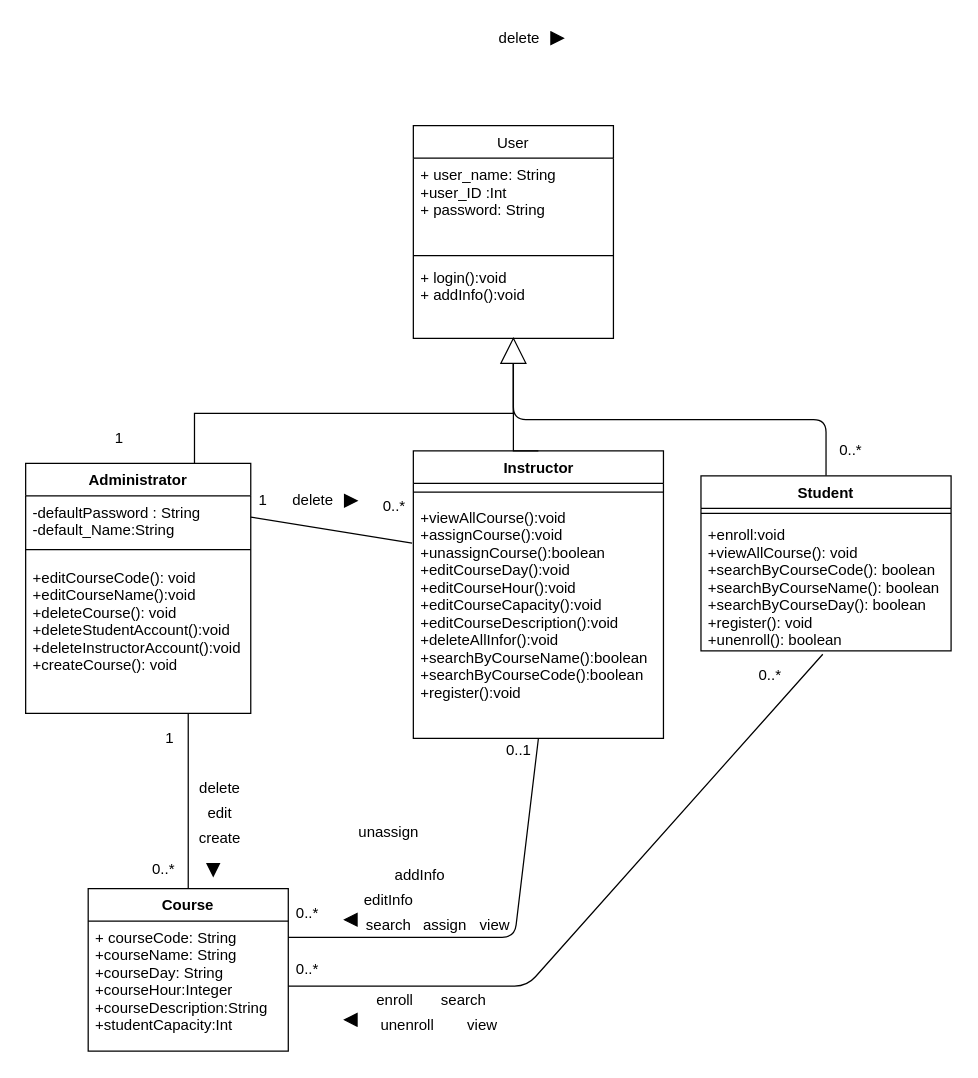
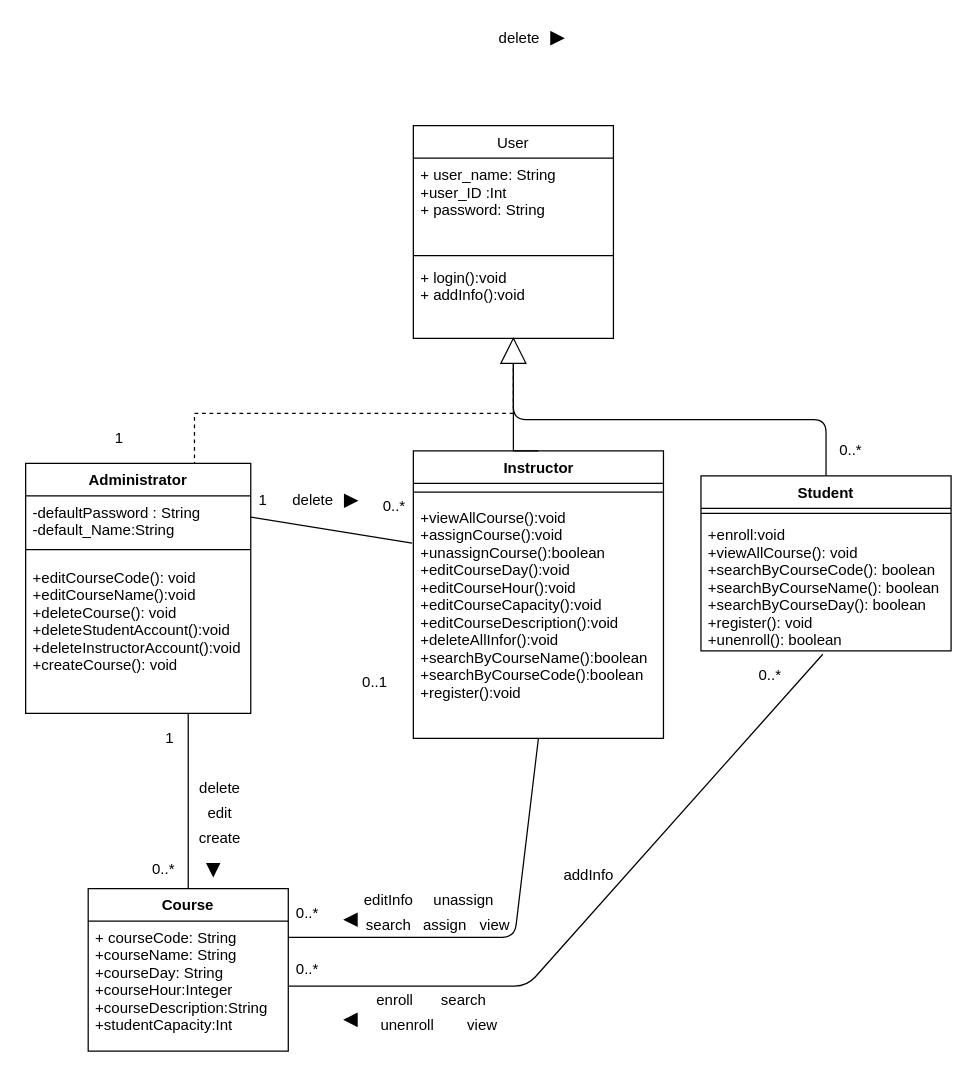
  <mxCell id="0" />
  <mxCell id="1" parent="0" />
- <mxCell id="2" style="edgeStyle=orthogonalEdgeStyle;rounded=0;orthogonalLoop=1;jettySize=auto;html=1;entryX=0.75;entryY=0;entryDx=0;entryDy=0;startArrow=none;startFill=0;endArrow=none;endFill=0;" parent="1" source="3" target="7" edge="1"><mxGeometry relative="1" as="geometry"><Array as="points"><mxPoint x="410" y="330" /><mxPoint x="155" y="330" /></Array></mxGeometry></mxCell>
+ <mxCell id="2" style="edgeStyle=orthogonalEdgeStyle;rounded=0;orthogonalLoop=1;jettySize=auto;html=1;entryX=0.75;entryY=0;entryDx=0;entryDy=0;startArrow=none;startFill=0;endArrow=none;endFill=0;dashed=1;" parent="1" source="3" target="7" edge="1"><mxGeometry relative="1" as="geometry"><Array as="points"><mxPoint x="410" y="330" /><mxPoint x="155" y="330" /></Array></mxGeometry></mxCell>
  <mxCell id="3" value="User" style="swimlane;fontStyle=0;align=center;verticalAlign=top;childLayout=stackLayout;horizontal=1;startSize=26;horizontalStack=0;resizeParent=1;resizeParentMax=0;resizeLast=0;collapsible=1;marginBottom=0;" parent="1" vertex="1"><mxGeometry x="330" y="100" width="160" height="170" as="geometry" /></mxCell>
  <mxCell id="4" value="+ user_name: String&#10;+user_ID :Int&#10;+ password: String" style="text;strokeColor=none;fillColor=none;align=left;verticalAlign=top;spacingLeft=4;spacingRight=4;overflow=hidden;rotatable=0;points=[[0,0.5],[1,0.5]];portConstraint=eastwest;" parent="3" vertex="1"><mxGeometry y="26" width="160" height="74" as="geometry" /></mxCell>
  <mxCell id="5" value="" style="line;strokeWidth=1;fillColor=none;align=left;verticalAlign=middle;spacingTop=-1;spacingLeft=3;spacingRight=3;rotatable=0;labelPosition=right;points=[];portConstraint=eastwest;" parent="3" vertex="1"><mxGeometry y="100" width="160" height="8" as="geometry" /></mxCell>
  <mxCell id="6" value="+ login():void&#10;+ addInfo():void" style="text;strokeColor=none;fillColor=none;align=left;verticalAlign=top;spacingLeft=4;spacingRight=4;overflow=hidden;rotatable=0;points=[[0,0.5],[1,0.5]];portConstraint=eastwest;" parent="3" vertex="1"><mxGeometry y="108" width="160" height="62" as="geometry" /></mxCell>
  <mxCell id="7" value=" Administrator" style="swimlane;fontStyle=1;align=center;verticalAlign=top;childLayout=stackLayout;horizontal=1;startSize=26;horizontalStack=0;resizeParent=1;resizeParentMax=0;resizeLast=0;collapsible=1;marginBottom=0;" parent="1" vertex="1"><mxGeometry x="20" y="370" width="180" height="200" as="geometry" /></mxCell>
  <mxCell id="8" value="-defaultPassword : String&#10;-default_Name:String&#10;" style="text;strokeColor=none;fillColor=none;align=left;verticalAlign=top;spacingLeft=4;spacingRight=4;overflow=hidden;rotatable=0;points=[[0,0.5],[1,0.5]];portConstraint=eastwest;" parent="7" vertex="1"><mxGeometry y="26" width="180" height="34" as="geometry" /></mxCell>
  <mxCell id="9" value="" style="line;strokeWidth=1;fillColor=none;align=left;verticalAlign=middle;spacingTop=-1;spacingLeft=3;spacingRight=3;rotatable=0;labelPosition=right;points=[];portConstraint=eastwest;" parent="7" vertex="1"><mxGeometry y="60" width="180" height="18" as="geometry" /></mxCell>
  <mxCell id="10" value="+editCourseCode(): void&#10;+editCourseName():void&#10;+deleteCourse(): void&#10;+deleteStudentAccount():void&#10;+deleteInstructorAccount():void&#10;+createCourse(): void&#10;&#10;" style="text;strokeColor=none;fillColor=none;align=left;verticalAlign=top;spacingLeft=4;spacingRight=4;overflow=hidden;rotatable=0;points=[[0,0.5],[1,0.5]];portConstraint=eastwest;" parent="7" vertex="1"><mxGeometry y="78" width="180" height="122" as="geometry" /></mxCell>
  <mxCell id="11" value="" style="endArrow=none;html=1;entryX=0.5;entryY=0;entryDx=0;entryDy=0;exitX=0;exitY=0.5;exitDx=0;exitDy=0;edgeStyle=orthogonalEdgeStyle;" parent="1" source="30" target="45" edge="1"><mxGeometry relative="1" as="geometry"><mxPoint x="410" y="330" as="sourcePoint" /><mxPoint x="470" y="350" as="targetPoint" /></mxGeometry></mxCell>
  <mxCell id="12" value="Course" style="swimlane;fontStyle=1;childLayout=stackLayout;horizontal=1;startSize=26;fillColor=none;horizontalStack=0;resizeParent=1;resizeParentMax=0;resizeLast=0;collapsible=1;marginBottom=0;" parent="1" vertex="1"><mxGeometry x="70" y="710" width="160" height="130" as="geometry" /></mxCell>
  <mxCell id="13" value="+ courseCode: String&#10;+courseName: String &#10;+courseDay: String&#10;+courseHour:Integer&#10;+courseDescription:String&#10;+studentCapacity:Int" style="text;strokeColor=none;fillColor=none;align=left;verticalAlign=top;spacingLeft=4;spacingRight=4;overflow=hidden;rotatable=0;points=[[0,0.5],[1,0.5]];portConstraint=eastwest;" parent="12" vertex="1"><mxGeometry y="26" width="160" height="104" as="geometry" /></mxCell>
  <mxCell id="14" value="1" style="text;html=1;align=center;verticalAlign=middle;resizable=0;points=[];autosize=1;strokeColor=none;" parent="1" vertex="1"><mxGeometry x="125" y="580" width="20" height="20" as="geometry" /></mxCell>
  <mxCell id="15" value="create" style="text;html=1;align=center;verticalAlign=middle;resizable=0;points=[];autosize=1;strokeColor=none;" parent="1" vertex="1"><mxGeometry x="150" y="660" width="50" height="20" as="geometry" /></mxCell>
  <mxCell id="16" value="" style="triangle;whiteSpace=wrap;html=1;direction=south;fillColor=#000000;" parent="1" vertex="1"><mxGeometry x="165" y="690" width="10" height="10" as="geometry" /></mxCell>
  <mxCell id="17" value="" style="endArrow=none;html=1;entryX=-0.005;entryY=0.178;entryDx=0;entryDy=0;exitX=1;exitY=0.5;exitDx=0;exitDy=0;entryPerimeter=0;endFill=0;" parent="1" source="8" target="34" edge="1"><mxGeometry width="50" height="50" relative="1" as="geometry"><mxPoint x="250" y="490" as="sourcePoint" /><mxPoint x="330" y="448" as="targetPoint" /></mxGeometry></mxCell>
  <mxCell id="18" value="delete" style="text;html=1;strokeColor=none;fillColor=none;align=center;verticalAlign=middle;whiteSpace=wrap;rounded=0;" parent="1" vertex="1"><mxGeometry x="230" y="390" width="40" height="20" as="geometry" /></mxCell>
  <mxCell id="19" value="1" style="text;html=1;strokeColor=none;fillColor=none;align=center;verticalAlign=middle;whiteSpace=wrap;rounded=0;" parent="1" vertex="1"><mxGeometry x="190" y="390" width="40" height="20" as="geometry" /></mxCell>
  <mxCell id="20" value="0..*" style="text;html=1;strokeColor=none;fillColor=none;align=center;verticalAlign=middle;whiteSpace=wrap;rounded=0;" parent="1" vertex="1"><mxGeometry x="295" y="395" width="40" height="20" as="geometry" /></mxCell>
  <mxCell id="21" value="" style="triangle;whiteSpace=wrap;html=1;fillColor=#000000;" parent="1" vertex="1"><mxGeometry x="275" y="395" width="10" height="10" as="geometry" /></mxCell>
  <mxCell id="22" value="delete" style="text;html=1;strokeColor=none;fillColor=none;align=center;verticalAlign=middle;whiteSpace=wrap;rounded=0;" parent="1" vertex="1"><mxGeometry x="395" y="20" width="40" height="20" as="geometry" /></mxCell>
  <mxCell id="23" value="" style="triangle;whiteSpace=wrap;html=1;fillColor=#000000;" parent="1" vertex="1"><mxGeometry x="440" y="25" width="10" height="10" as="geometry" /></mxCell>
  <mxCell id="24" value="0..*" style="text;html=1;strokeColor=none;fillColor=none;align=center;verticalAlign=middle;whiteSpace=wrap;rounded=0;" parent="1" vertex="1"><mxGeometry x="660" y="350" width="40" height="20" as="geometry" /></mxCell>
  <mxCell id="25" value="1" style="text;html=1;strokeColor=none;fillColor=none;align=center;verticalAlign=middle;whiteSpace=wrap;rounded=0;" parent="1" vertex="1"><mxGeometry x="75" y="340" width="40" height="20" as="geometry" /></mxCell>
  <mxCell id="26" value="edit" style="text;html=1;align=center;verticalAlign=middle;resizable=0;points=[];autosize=1;strokeColor=none;" parent="1" vertex="1"><mxGeometry x="160" y="640" width="30" height="20" as="geometry" /></mxCell>
  <mxCell id="27" value="delete" style="text;html=1;align=center;verticalAlign=middle;resizable=0;points=[];autosize=1;strokeColor=none;" parent="1" vertex="1"><mxGeometry x="150" y="620" width="50" height="20" as="geometry" /></mxCell>
  <mxCell id="28" value="" style="endArrow=none;html=1;entryX=0.5;entryY=0;entryDx=0;entryDy=0;endFill=0;" parent="1" target="12" edge="1"><mxGeometry width="50" height="50" relative="1" as="geometry"><mxPoint x="150" y="570" as="sourcePoint" /><mxPoint x="300" y="390" as="targetPoint" /></mxGeometry></mxCell>
  <mxCell id="29" value="0..*" style="text;html=1;align=center;verticalAlign=middle;resizable=0;points=[];autosize=1;strokeColor=none;" parent="1" vertex="1"><mxGeometry x="115" y="685" width="30" height="20" as="geometry" /></mxCell>
  <mxCell id="30" value="" style="triangle;whiteSpace=wrap;html=1;rotation=-90;" parent="1" vertex="1"><mxGeometry x="400" y="270" width="20" height="20" as="geometry" /></mxCell>
  <mxCell id="31" style="edgeStyle=orthogonalEdgeStyle;rounded=0;orthogonalLoop=1;jettySize=auto;html=1;exitX=0.5;exitY=0;exitDx=0;exitDy=0;entryX=0;entryY=0.5;entryDx=0;entryDy=0;endArrow=none;endFill=0;" parent="1" source="32" target="30" edge="1"><mxGeometry relative="1" as="geometry"><Array as="points"><mxPoint x="410" y="360" /></Array></mxGeometry></mxCell>
  <mxCell id="32" value="Instructor" style="swimlane;fontStyle=1;align=center;verticalAlign=top;childLayout=stackLayout;horizontal=1;startSize=26;horizontalStack=0;resizeParent=1;resizeParentMax=0;resizeLast=0;collapsible=1;marginBottom=0;rounded=0;fillColor=none;gradientColor=none;html=1;" parent="1" vertex="1"><mxGeometry x="330" y="360" width="200" height="230" as="geometry" /></mxCell>
  <mxCell id="33" value="" style="line;strokeWidth=1;fillColor=none;align=left;verticalAlign=middle;spacingTop=-1;spacingLeft=3;spacingRight=3;rotatable=0;labelPosition=right;points=[];portConstraint=eastwest;" parent="32" vertex="1"><mxGeometry y="26" width="200" height="14" as="geometry" /></mxCell>
  <mxCell id="34" value="+viewAllCourse():void&#10;+assignCourse():void&#10;+unassignCourse():boolean&#10;+editCourseDay():void&#10;+editCourseHour():void&#10;+editCourseCapacity():void&#10;+editCourseDescription():void&#10;+deleteAllInfor():void&#10;+searchByCourseName():boolean&#10;+searchByCourseCode():boolean&#10;+register():void&#10;" style="text;strokeColor=none;fillColor=none;align=left;verticalAlign=top;spacingLeft=4;spacingRight=4;overflow=hidden;rotatable=0;points=[[0,0.5],[1,0.5]];portConstraint=eastwest;" parent="32" vertex="1"><mxGeometry y="40" width="200" height="190" as="geometry" /></mxCell>
  <mxCell id="35" value="" style="endArrow=none;html=1;entryX=1;entryY=0.5;entryDx=0;entryDy=0;exitX=0.5;exitY=1;exitDx=0;exitDy=0;endFill=0;" parent="1" source="32" edge="1"><mxGeometry width="50" height="50" relative="1" as="geometry"><mxPoint x="411" y="522" as="sourcePoint" /><mxPoint x="230" y="749" as="targetPoint" /><Array as="points"><mxPoint x="411" y="749" /></Array></mxGeometry></mxCell>
- <mxCell id="36" value="0..1" style="text;html=1;align=center;verticalAlign=middle;resizable=0;points=[];autosize=1;strokeColor=none;" parent="1" vertex="1"><mxGeometry x="394" y="590" width="40" height="20" as="geometry" /></mxCell>
+ <mxCell id="36" value="0..1" style="text;html=1;align=center;verticalAlign=middle;resizable=0;points=[];autosize=1;strokeColor=none;" parent="1" vertex="1"><mxGeometry x="279" y="535" width="40" height="20" as="geometry" /></mxCell>
  <mxCell id="37" value="0..*" style="text;html=1;align=center;verticalAlign=middle;resizable=0;points=[];autosize=1;strokeColor=none;" parent="1" vertex="1"><mxGeometry x="230" y="720" width="30" height="20" as="geometry" /></mxCell>
  <mxCell id="38" value="search" style="text;html=1;align=center;verticalAlign=middle;resizable=0;points=[];autosize=1;strokeColor=none;" parent="1" vertex="1"><mxGeometry x="285" y="730" width="50" height="20" as="geometry" /></mxCell>
  <mxCell id="39" value="editInfo" style="text;html=1;align=center;verticalAlign=middle;resizable=0;points=[];autosize=1;strokeColor=none;" parent="1" vertex="1"><mxGeometry x="285" y="710" width="50" height="20" as="geometry" /></mxCell>
  <mxCell id="40" value="assign" style="text;html=1;align=center;verticalAlign=middle;resizable=0;points=[];autosize=1;strokeColor=none;" parent="1" vertex="1"><mxGeometry x="330" y="730" width="50" height="20" as="geometry" /></mxCell>
  <mxCell id="41" value="view" style="text;html=1;align=center;verticalAlign=middle;resizable=0;points=[];autosize=1;strokeColor=none;" parent="1" vertex="1"><mxGeometry x="375" y="730" width="40" height="20" as="geometry" /></mxCell>
- <mxCell id="42" value="unassign" style="text;html=1;align=center;verticalAlign=middle;resizable=0;points=[];autosize=1;strokeColor=none;" parent="1" vertex="1"><mxGeometry x="280" y="655" width="60" height="20" as="geometry" /></mxCell>
+ <mxCell id="42" value="unassign" style="text;html=1;align=center;verticalAlign=middle;resizable=0;points=[];autosize=1;strokeColor=none;" parent="1" vertex="1"><mxGeometry x="340" y="710" width="60" height="20" as="geometry" /></mxCell>
  <mxCell id="43" value="" style="triangle;whiteSpace=wrap;html=1;direction=south;fillColor=#000000;rotation=90;" parent="1" vertex="1"><mxGeometry x="275" y="730" width="10" height="10" as="geometry" /></mxCell>
- <mxCell id="44" value="addInfo" style="text;html=1;align=center;verticalAlign=middle;resizable=0;points=[];autosize=1;strokeColor=none;" parent="1" vertex="1"><mxGeometry x="310" y="690" width="50" height="20" as="geometry" /></mxCell>
+ <mxCell id="44" value="addInfo" style="text;html=1;align=center;verticalAlign=middle;resizable=0;points=[];autosize=1;strokeColor=none;" parent="1" vertex="1"><mxGeometry x="445" y="690" width="50" height="20" as="geometry" /></mxCell>
  <mxCell id="45" value="Student" style="swimlane;fontStyle=1;align=center;verticalAlign=top;childLayout=stackLayout;horizontal=1;startSize=26;horizontalStack=0;resizeParent=1;resizeParentMax=0;resizeLast=0;collapsible=1;marginBottom=0;" vertex="1" parent="1"><mxGeometry x="560" y="380" width="200" height="140" as="geometry" /></mxCell>
  <mxCell id="46" value="" style="line;strokeWidth=1;fillColor=none;align=left;verticalAlign=middle;spacingTop=-1;spacingLeft=3;spacingRight=3;rotatable=0;labelPosition=right;points=[];portConstraint=eastwest;" vertex="1" parent="45"><mxGeometry y="26" width="200" height="8" as="geometry" /></mxCell>
  <mxCell id="47" value="+enroll:void&#10;+viewAllCourse(): void&#10;+searchByCourseCode(): boolean&#10;+searchByCourseName(): boolean&#10;+searchByCourseDay(): boolean&#10;+register(): void&#10;+unenroll(): boolean" style="text;strokeColor=none;fillColor=none;align=left;verticalAlign=top;spacingLeft=4;spacingRight=4;overflow=hidden;rotatable=0;points=[[0,0.5],[1,0.5]];portConstraint=eastwest;" vertex="1" parent="45"><mxGeometry y="34" width="200" height="106" as="geometry" /></mxCell>
  <mxCell id="48" value="" style="endArrow=none;html=1;entryX=1;entryY=0.5;entryDx=0;entryDy=0;endFill=0;exitX=0.487;exitY=1.025;exitDx=0;exitDy=0;exitPerimeter=0;" edge="1" parent="1" source="47" target="13"><mxGeometry width="50" height="50" relative="1" as="geometry"><mxPoint x="650" y="560" as="sourcePoint" /><mxPoint x="240" y="759" as="targetPoint" /><Array as="points"><mxPoint x="421" y="788" /></Array></mxGeometry></mxCell>
  <mxCell id="49" value="unenroll" style="text;html=1;align=center;verticalAlign=middle;resizable=0;points=[];autosize=1;strokeColor=none;" vertex="1" parent="1"><mxGeometry x="295" y="810" width="60" height="20" as="geometry" /></mxCell>
  <mxCell id="50" value="enroll" style="text;html=1;align=center;verticalAlign=middle;resizable=0;points=[];autosize=1;strokeColor=none;" vertex="1" parent="1"><mxGeometry x="295" y="790" width="40" height="20" as="geometry" /></mxCell>
  <mxCell id="51" value="" style="triangle;whiteSpace=wrap;html=1;direction=south;fillColor=#000000;rotation=90;" vertex="1" parent="1"><mxGeometry x="275" y="810" width="10" height="10" as="geometry" /></mxCell>
  <mxCell id="52" value="search" style="text;html=1;align=center;verticalAlign=middle;resizable=0;points=[];autosize=1;strokeColor=none;" vertex="1" parent="1"><mxGeometry x="345" y="790" width="50" height="20" as="geometry" /></mxCell>
  <mxCell id="53" value="view" style="text;html=1;align=center;verticalAlign=middle;resizable=0;points=[];autosize=1;strokeColor=none;" vertex="1" parent="1"><mxGeometry x="365" y="810" width="40" height="20" as="geometry" /></mxCell>
  <mxCell id="54" value="0..*" style="text;html=1;align=center;verticalAlign=middle;resizable=0;points=[];autosize=1;strokeColor=none;" vertex="1" parent="1"><mxGeometry x="600" y="530" width="30" height="20" as="geometry" /></mxCell>
  <mxCell id="55" value="0..*" style="text;html=1;align=center;verticalAlign=middle;resizable=0;points=[];autosize=1;strokeColor=none;" vertex="1" parent="1"><mxGeometry x="230" y="765" width="30" height="20" as="geometry" /></mxCell>
